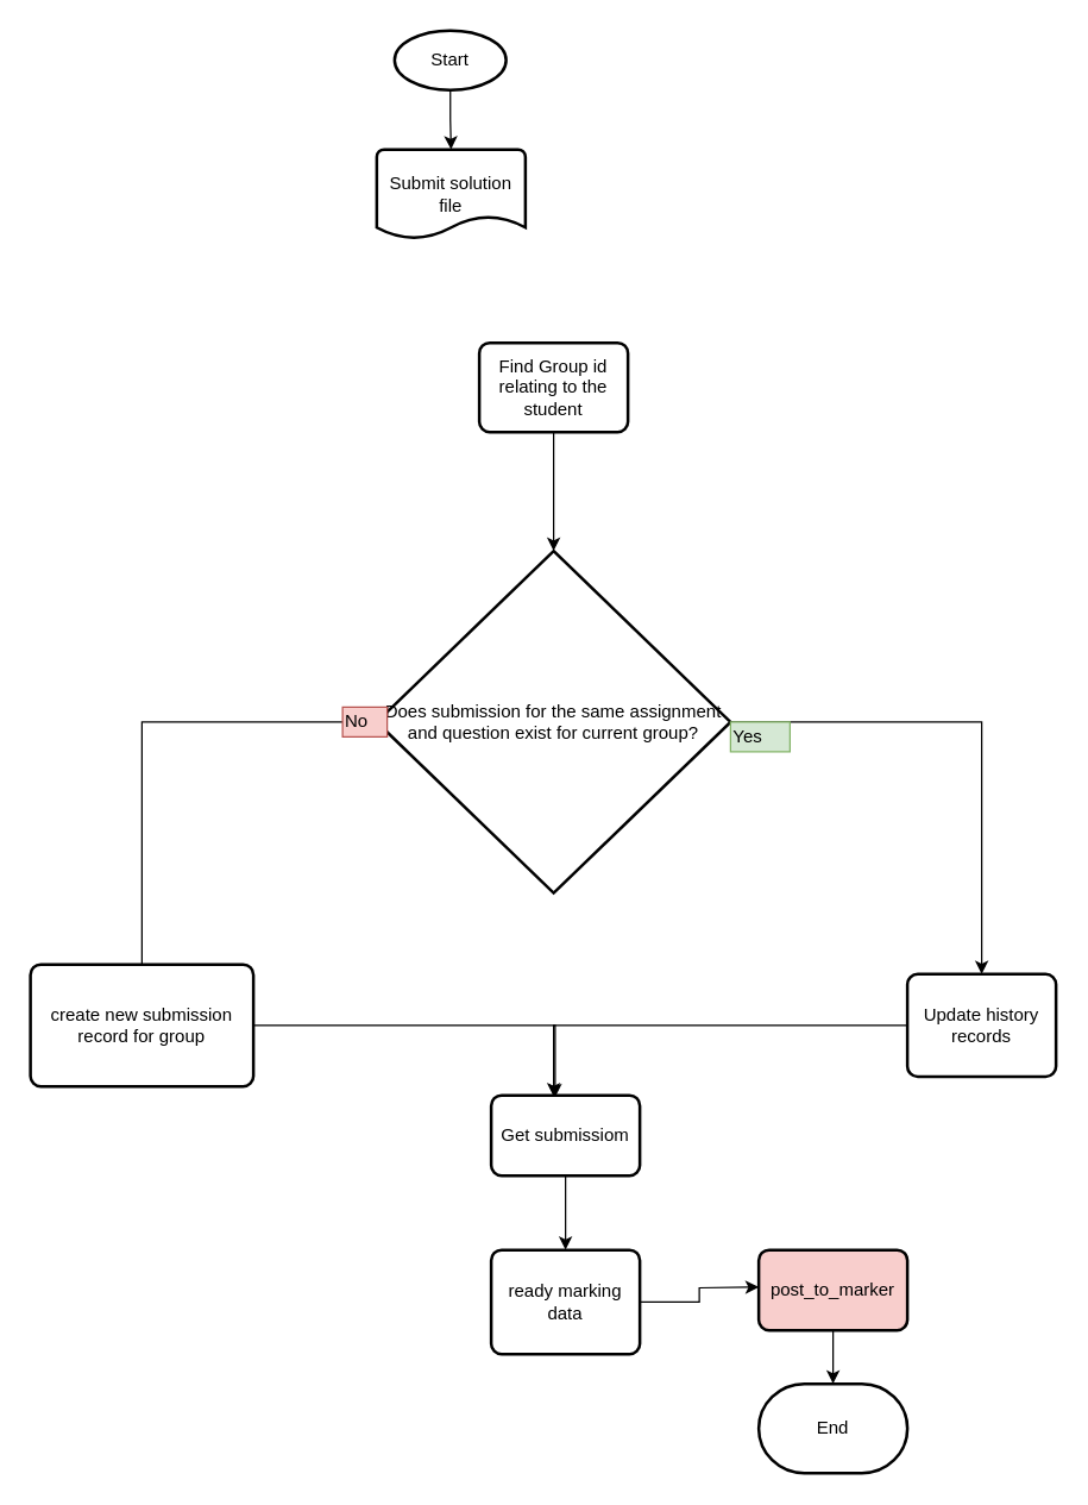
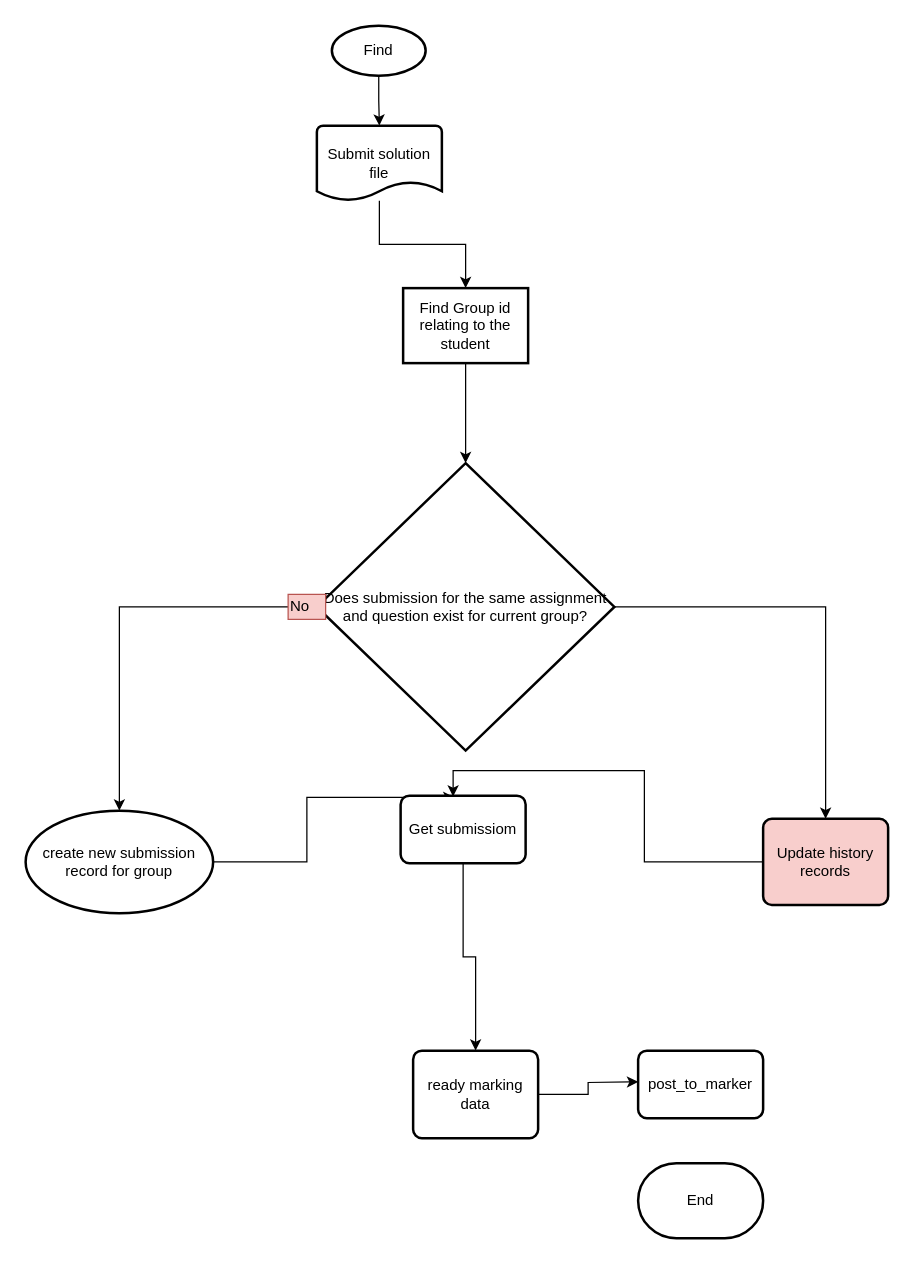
  <mxCell id="0" />
  <mxCell id="1" parent="0" />
  <mxCell id="2" value="" style="edgeStyle=orthogonalEdgeStyle;rounded=0;orthogonalLoop=1;jettySize=auto;html=1;" parent="1" source="3" target="5" edge="1"><mxGeometry relative="1" as="geometry" /></mxCell>
- <mxCell id="3" value="Start" style="strokeWidth=2;html=1;shape=mxgraph.flowchart.start_1;whiteSpace=wrap;" parent="1" vertex="1"><mxGeometry x="265" y="20" width="75" height="40" as="geometry" /></mxCell>
+ <mxCell id="3" value="Find" style="strokeWidth=2;html=1;shape=mxgraph.flowchart.start_1;whiteSpace=wrap;" parent="1" vertex="1"><mxGeometry x="265" y="20" width="75" height="40" as="geometry" /></mxCell>
+ <mxCell id="4" style="edgeStyle=orthogonalEdgeStyle;rounded=0;orthogonalLoop=1;jettySize=auto;html=1;" edge="1" parent="1" source="5" target="19"><mxGeometry relative="1" as="geometry" /></mxCell>
  <mxCell id="5" value="Submit solution file" style="strokeWidth=2;html=1;shape=mxgraph.flowchart.document2;whiteSpace=wrap;size=0.25;" parent="1" vertex="1"><mxGeometry x="253" y="100" width="100" height="60" as="geometry" /></mxCell>
  <mxCell id="6" style="edgeStyle=orthogonalEdgeStyle;rounded=0;orthogonalLoop=1;jettySize=auto;html=1;exitX=1;exitY=0.5;exitDx=0;exitDy=0;exitPerimeter=0;" edge="1" parent="1" source="7" target="10"><mxGeometry relative="1" as="geometry" /></mxCell>
  <mxCell id="7" value="Does submission for the same assignment and question exist for current group?" style="strokeWidth=2;html=1;shape=mxgraph.flowchart.decision;whiteSpace=wrap;" parent="1" vertex="1"><mxGeometry x="253" y="370" width="238" height="230" as="geometry" /></mxCell>
- <mxCell id="8" value="Yes" style="text;html=1;resizable=0;points=[];autosize=1;align=left;verticalAlign=top;spacingTop=-4;fillColor=#d5e8d4;strokeColor=#82b366;" parent="1" vertex="1"><mxGeometry x="491" y="485" width="40" height="20" as="geometry" /></mxCell>
  <mxCell id="9" style="edgeStyle=orthogonalEdgeStyle;rounded=0;orthogonalLoop=1;jettySize=auto;html=1;entryX=0.42;entryY=0.013;entryDx=0;entryDy=0;entryPerimeter=0;" edge="1" parent="1" source="10" target="16"><mxGeometry relative="1" as="geometry" /></mxCell>
- <mxCell id="10" value="Update history records" style="rounded=1;whiteSpace=wrap;html=1;absoluteArcSize=1;arcSize=14;strokeWidth=2;" parent="1" vertex="1"><mxGeometry x="610" y="654.5" width="100" height="69" as="geometry" /></mxCell>
- <mxCell id="11" style="edgeStyle=orthogonalEdgeStyle;rounded=0;orthogonalLoop=1;jettySize=auto;html=1;entryX=0.5;entryY=0;entryDx=0;entryDy=0;endArrow=none;" edge="1" parent="1" source="12" target="14"><mxGeometry relative="1" as="geometry"><mxPoint x="100" y="411" as="targetPoint" /></mxGeometry></mxCell>
+ <mxCell id="10" value="Update history records" style="rounded=1;whiteSpace=wrap;html=1;absoluteArcSize=1;arcSize=14;strokeWidth=2;fillColor=#f8cecc;" parent="1" vertex="1"><mxGeometry x="610" y="654.5" width="100" height="69" as="geometry" /></mxCell>
+ <mxCell id="11" style="edgeStyle=orthogonalEdgeStyle;rounded=0;orthogonalLoop=1;jettySize=auto;html=1;entryX=0.5;entryY=0;entryDx=0;entryDy=0;" edge="1" parent="1" source="12" target="14"><mxGeometry relative="1" as="geometry"><mxPoint x="100" y="411" as="targetPoint" /></mxGeometry></mxCell>
  <mxCell id="12" value="No" style="text;html=1;resizable=0;points=[];autosize=1;align=left;verticalAlign=top;spacingTop=-4;fillColor=#f8cecc;strokeColor=#b85450;" parent="1" vertex="1"><mxGeometry x="230" y="475" width="30" height="20" as="geometry" /></mxCell>
  <mxCell id="13" style="edgeStyle=orthogonalEdgeStyle;rounded=0;orthogonalLoop=1;jettySize=auto;html=1;entryX=0.43;entryY=0.025;entryDx=0;entryDy=0;entryPerimeter=0;" edge="1" parent="1" source="14" target="16"><mxGeometry relative="1" as="geometry" /></mxCell>
- <mxCell id="14" value="create new submission record for group" style="rounded=1;whiteSpace=wrap;html=1;absoluteArcSize=1;arcSize=14;strokeWidth=2;" parent="1" vertex="1"><mxGeometry x="20" y="648" width="150" height="82" as="geometry" /></mxCell>
+ <mxCell id="14" value="create new submission record for group" style="ellipse;whiteSpace=wrap;html=1;absoluteArcSize=1;arcSize=14;strokeWidth=2;" parent="1" vertex="1"><mxGeometry x="20" y="648" width="150" height="82" as="geometry" /></mxCell>
  <mxCell id="15" style="edgeStyle=orthogonalEdgeStyle;rounded=0;orthogonalLoop=1;jettySize=auto;html=1;" edge="1" parent="1" source="16" target="21"><mxGeometry relative="1" as="geometry" /></mxCell>
- <mxCell id="16" value="Get submissiom" style="rounded=1;whiteSpace=wrap;html=1;absoluteArcSize=1;arcSize=14;strokeWidth=2;" parent="1" vertex="1"><mxGeometry x="330" y="736" width="100" height="54" as="geometry" /></mxCell>
+ <mxCell id="16" value="Get submissiom" style="rounded=1;whiteSpace=wrap;html=1;absoluteArcSize=1;arcSize=14;strokeWidth=2;" parent="1" vertex="1"><mxGeometry x="320" y="636" width="100" height="54" as="geometry" /></mxCell>
  <mxCell id="17" value="End" style="strokeWidth=2;html=1;shape=mxgraph.flowchart.terminator;whiteSpace=wrap;" parent="1" vertex="1"><mxGeometry x="510" y="930" width="100" height="60" as="geometry" /></mxCell>
  <mxCell id="18" style="edgeStyle=orthogonalEdgeStyle;rounded=0;orthogonalLoop=1;jettySize=auto;html=1;" edge="1" parent="1" source="19" target="7"><mxGeometry relative="1" as="geometry" /></mxCell>
- <mxCell id="19" value="Find Group id relating to the student" style="rounded=1;whiteSpace=wrap;html=1;absoluteArcSize=1;arcSize=14;strokeWidth=2;" vertex="1" parent="1"><mxGeometry x="322" y="230" width="100" height="60" as="geometry" /></mxCell>
+ <mxCell id="19" value="Find Group id relating to the student" style="whiteSpace=wrap;html=1;absoluteArcSize=1;arcSize=14;strokeWidth=2;rounded=0;" vertex="1" parent="1"><mxGeometry x="322" y="230" width="100" height="60" as="geometry" /></mxCell>
  <mxCell id="20" style="edgeStyle=orthogonalEdgeStyle;rounded=0;orthogonalLoop=1;jettySize=auto;html=1;" edge="1" parent="1" source="21"><mxGeometry relative="1" as="geometry"><mxPoint x="510" y="865" as="targetPoint" /></mxGeometry></mxCell>
  <mxCell id="21" value="ready marking data" style="rounded=1;whiteSpace=wrap;html=1;absoluteArcSize=1;arcSize=14;strokeWidth=2;" vertex="1" parent="1"><mxGeometry x="330" y="840" width="100" height="70" as="geometry" /></mxCell>
- <mxCell id="22" style="edgeStyle=orthogonalEdgeStyle;rounded=0;orthogonalLoop=1;jettySize=auto;html=1;" edge="1" parent="1" source="23" target="17"><mxGeometry relative="1" as="geometry" /></mxCell>
- <mxCell id="23" value="post_to_marker" style="rounded=1;whiteSpace=wrap;html=1;absoluteArcSize=1;arcSize=14;strokeWidth=2;fillColor=#f8cecc;" vertex="1" parent="1"><mxGeometry x="510" y="840" width="100" height="54" as="geometry" /></mxCell>
+ <mxCell id="23" value="post_to_marker" style="rounded=1;whiteSpace=wrap;html=1;absoluteArcSize=1;arcSize=14;strokeWidth=2;" vertex="1" parent="1"><mxGeometry x="510" y="840" width="100" height="54" as="geometry" /></mxCell>
